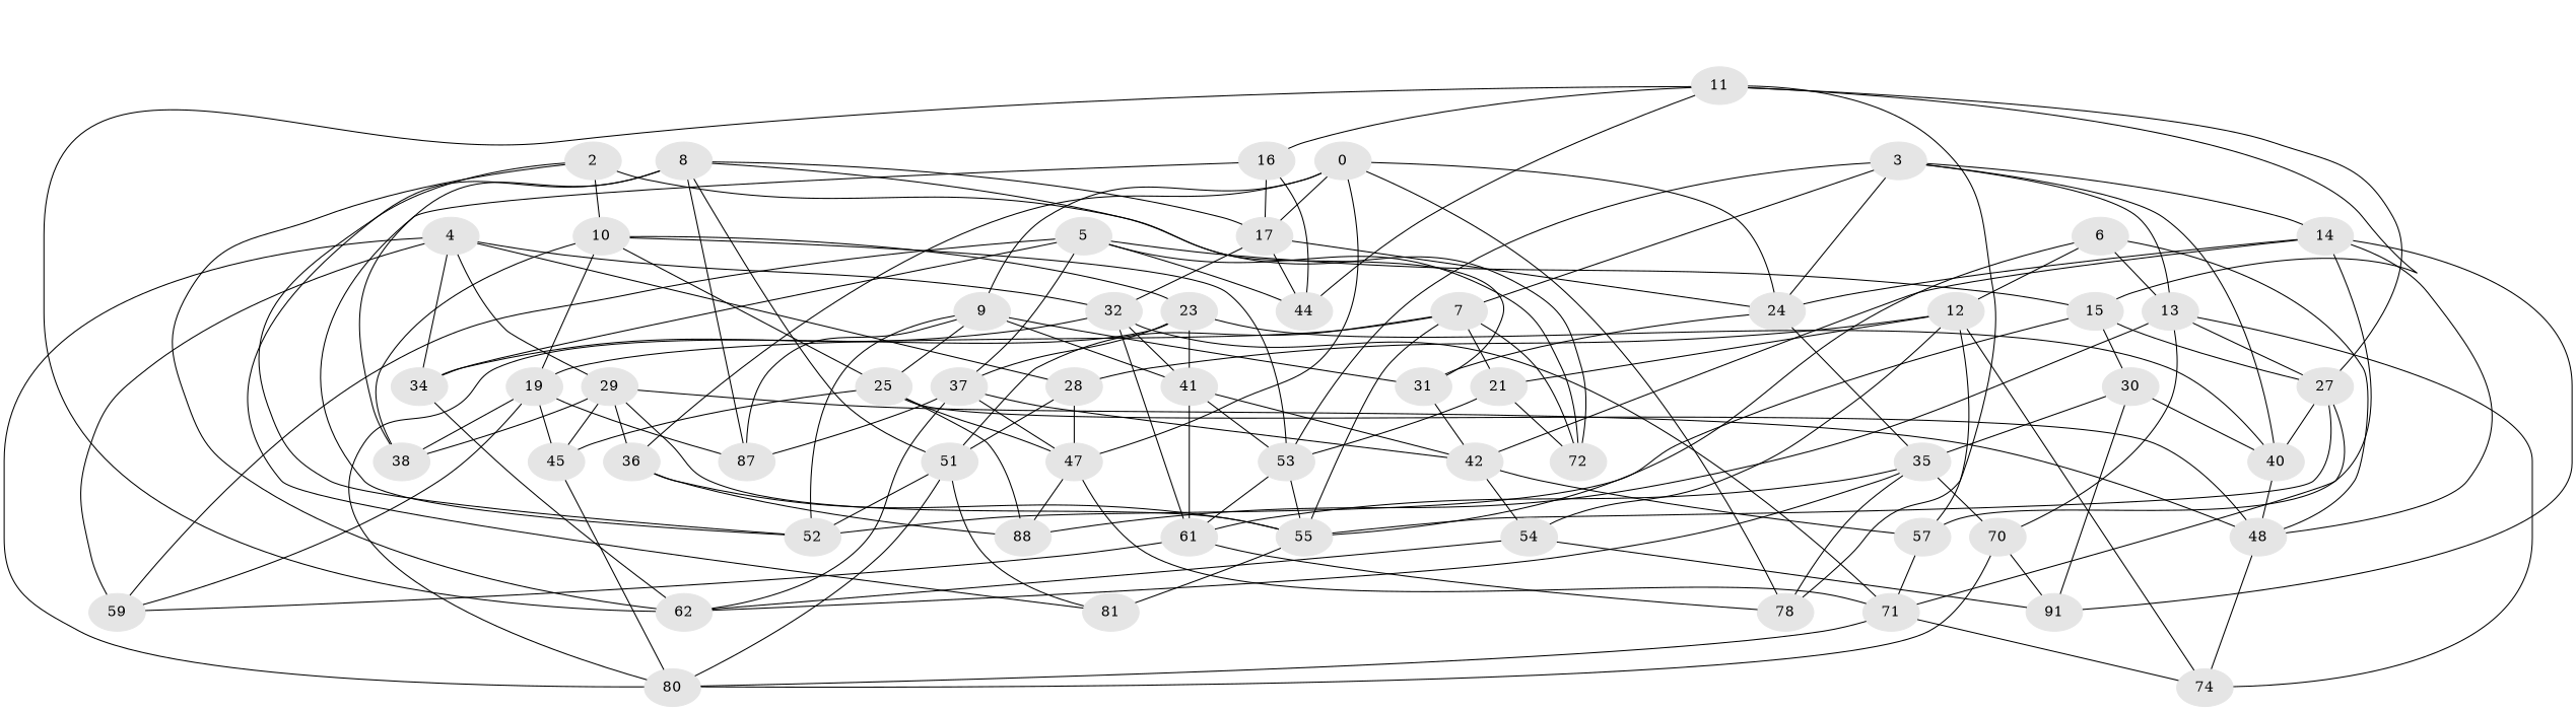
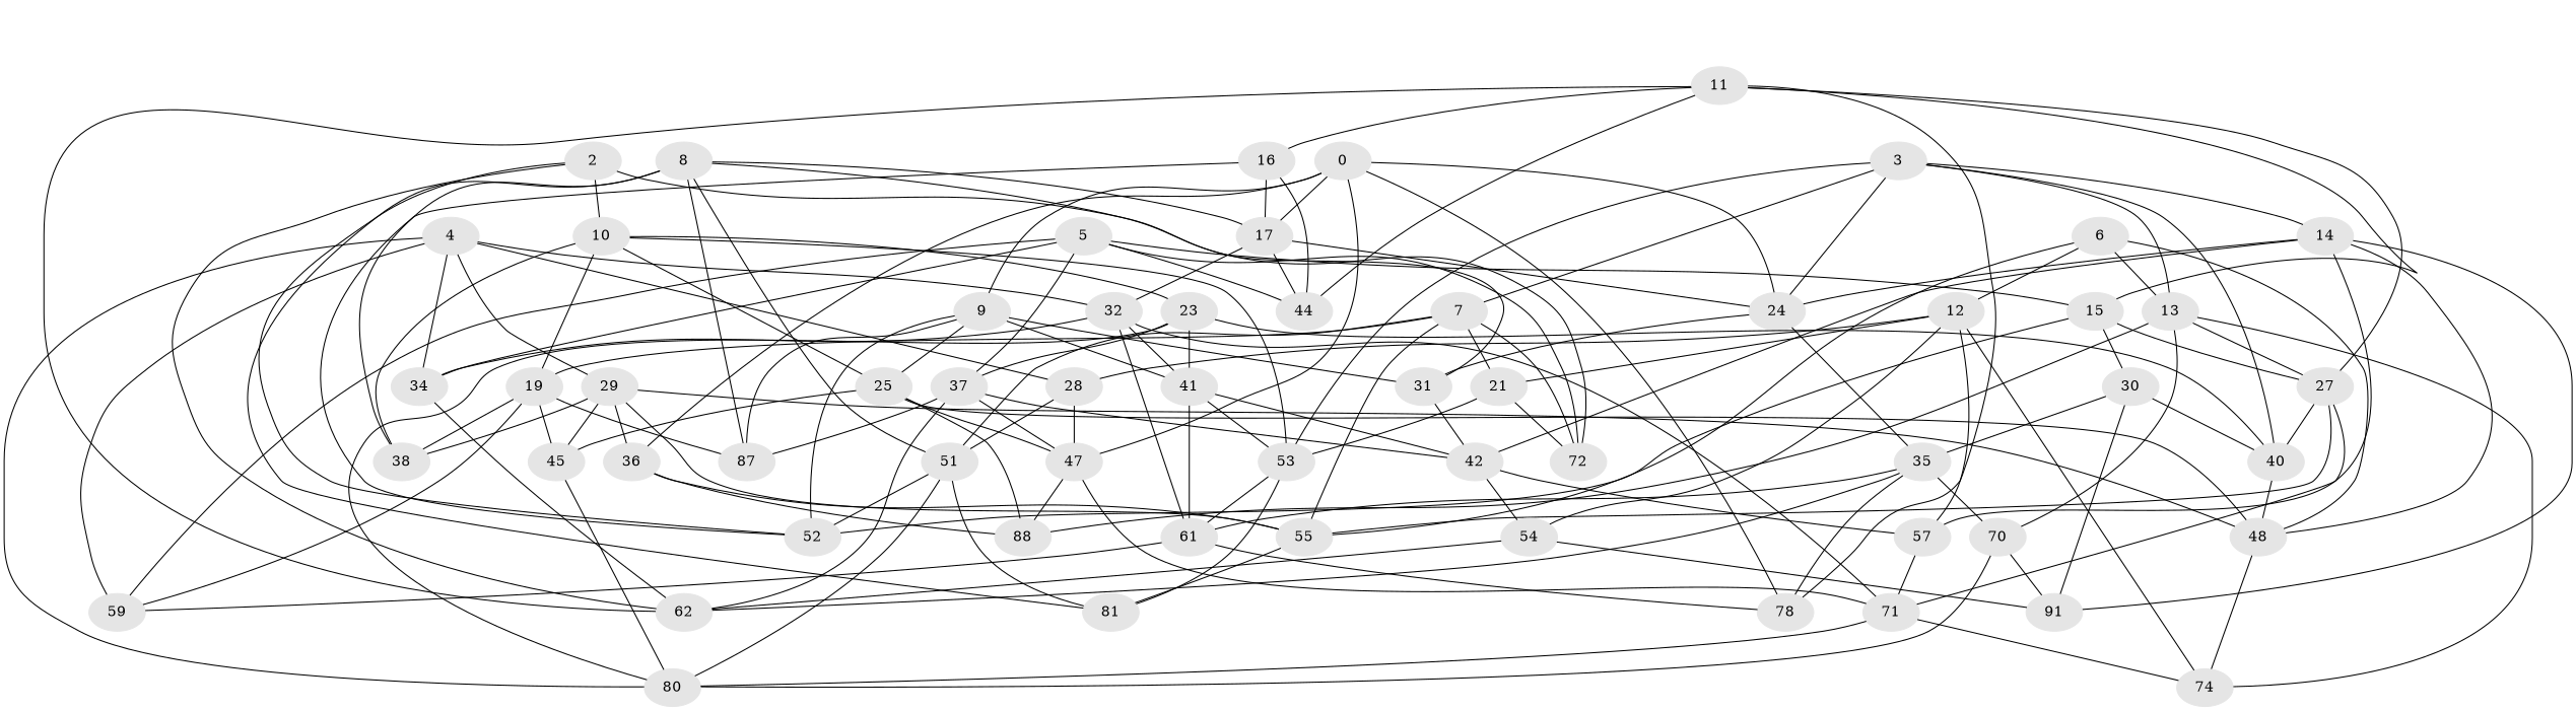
  graph {
    node [color=gray90 style=filled]
    n1 [label=0 super="+60"]
    9 [super="+67"]
    17 [super="+59"]
    24 [super="+43"]
    36
    47 [super="+58"]
    78
    52 [super="+92"]
    31
    87
    25 [super="+49"]
    41 [super="+63"]
    32 [super="+56"]
    44
    35 [super="+94"]
    55 [super="+95"]
    88
    71 [super="+85"]
    10 [super="+39"]
    53 [super="+65"]
    19 [super="+64"]
    38
    23 [super="+82"]
    2
    62 [super="+84"]
    72
    3 [super="+50"]
    7 [super="+22"]
    13 [super="+26"]
    14 [super="+46"]
    40 [super="+79"]
    21
    51 [super="+76"]
    27 [super="+73"]
    74
    70
    48 [super="+75"]
    57
    42 [super="+77"]
    91
    81
    61 [super="+89"]
    4 [super="+93"]
    28
    29 [super="+68"]
    34
    n47 [label=59]
    80 [super="+90"]
    45
    5 [super="+83"]
    15 [super="+18"]
    37 [super="+66"]
    30
    12 [super="+20"]
    54
    6
    8 [super="+86"]
    11 [super="+33"]
    16
    n1 -- 9
    n1 -- 17
    n1 -- 24
    n1 -- 36
    n1 -- 47
    n1 -- 78
    9 -- 52
    9 -- 31
    9 -- 87
    9 -- 25
    9 -- 41
    17 -- 24
    17 -- 32
    17 -- 44
    24 -- 31
    24 -- 35
    36 -- 55
    36 -- 88
    47 -- 88
    47 -- 71
    31 -- 42
    25 -- 47
    25 -- 88
    25 -- 48
    25 -- 45
    41 -- 53
    41 -- 42
    41 -- 61
    32 -- 41
    32 -- 71
    32 -- 61
    32 -- 34
    35 -- 78
    35 -- 62
    35 -- 70
    35 -- 61
    55 -- 81
    71 -- 74
    71 -- 80
    10 -- 25
    10 -- 53
    10 -- 19
    10 -- 38
    10 -- 23
-   53 -- 55
+   53 -- 81
    53 -- 61
    19 -- 87
    19 -- 38
    19 -- n47
    19 -- 45
    23 -- 41
    23 -- 40 [weight=2]
    23 -- 80
    23 -- 37
    2 -- 52
    2 -- 10
    2 -- 62
    2 -- 72
    3 -- 24
    3 -- 53
    3 -- 7
    3 -- 13
    3 -- 14
    3 -- 40
    7 -- 55
    7 -- 19
    7 -- 72
    7 -- 21
    7 -- 51
    13 -- 88
    13 -- 27
    13 -- 74
    13 -- 70
    14 -- 24
    14 -- 48
    14 -- 57
    14 -- 42
    14 -- 91
    40 -- 48
    21 -- 53
    21 -- 72
    51 -- 52
    51 -- 81
    51 -- 80
    27 -- 55
    27 -- 71
    27 -- 40
    70 -- 91
    70 -- 80
    48 -- 74
    57 -- 71
    42 -- 57
    42 -- 54
    61 -- 78
    61 -- n47
    4 -- 32
    4 -- 28
    4 -- 29
    4 -- 34
    4 -- n47
    4 -- 80
    28 -- 47
    28 -- 51
    29 -- 36
    29 -- 55
    29 -- 38
    29 -- 48
    29 -- 45
    34 -- 62
    45 -- 80
    5 -- 44
    5 -- 72
    5 -- 34
    5 -- n47
    5 -- 15
    5 -- 37
    15 -- 52 [weight=2]
    15 -- 27
    15 -- 30
    37 -- 47
    37 -- 87
    37 -- 62
    37 -- 42
    30 -- 35
    30 -- 40
    30 -- 91
    12 -- 21
    12 -- 74
    12 -- 57
    12 -- 28
    12 -- 54
    54 -- 62
    54 -- 91
    6 -- 55
    6 -- 13
    6 -- 48
    6 -- 12
    8 -- 17
    8 -- 31
    8 -- 87
    8 -- 38
    8 -- 51
    8 -- 81
    11 -- 78
    11 -- 44
    11 -- 62
    11 -- 27
    11 -- 15
    11 -- 16
    16 -- 17
    16 -- 52
    16 -- 44
  }
